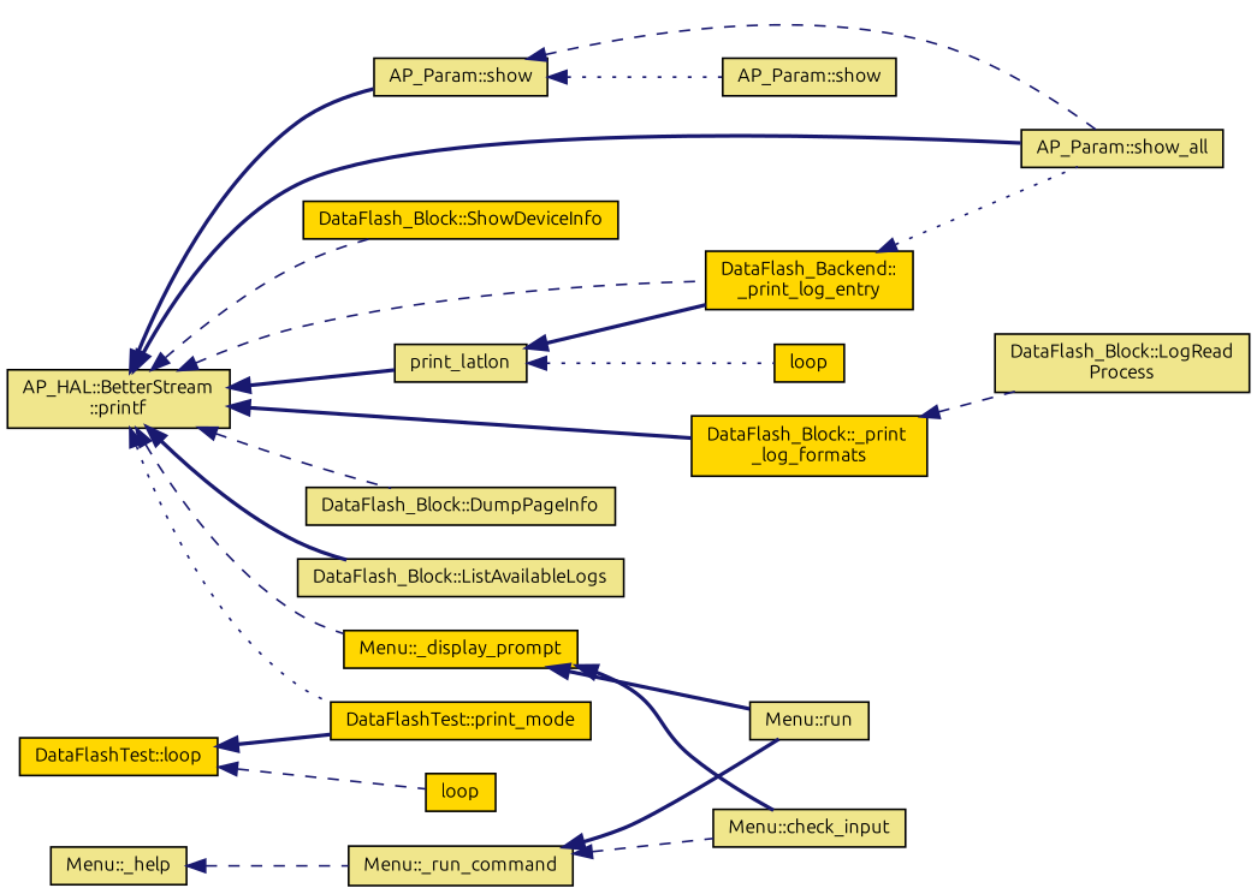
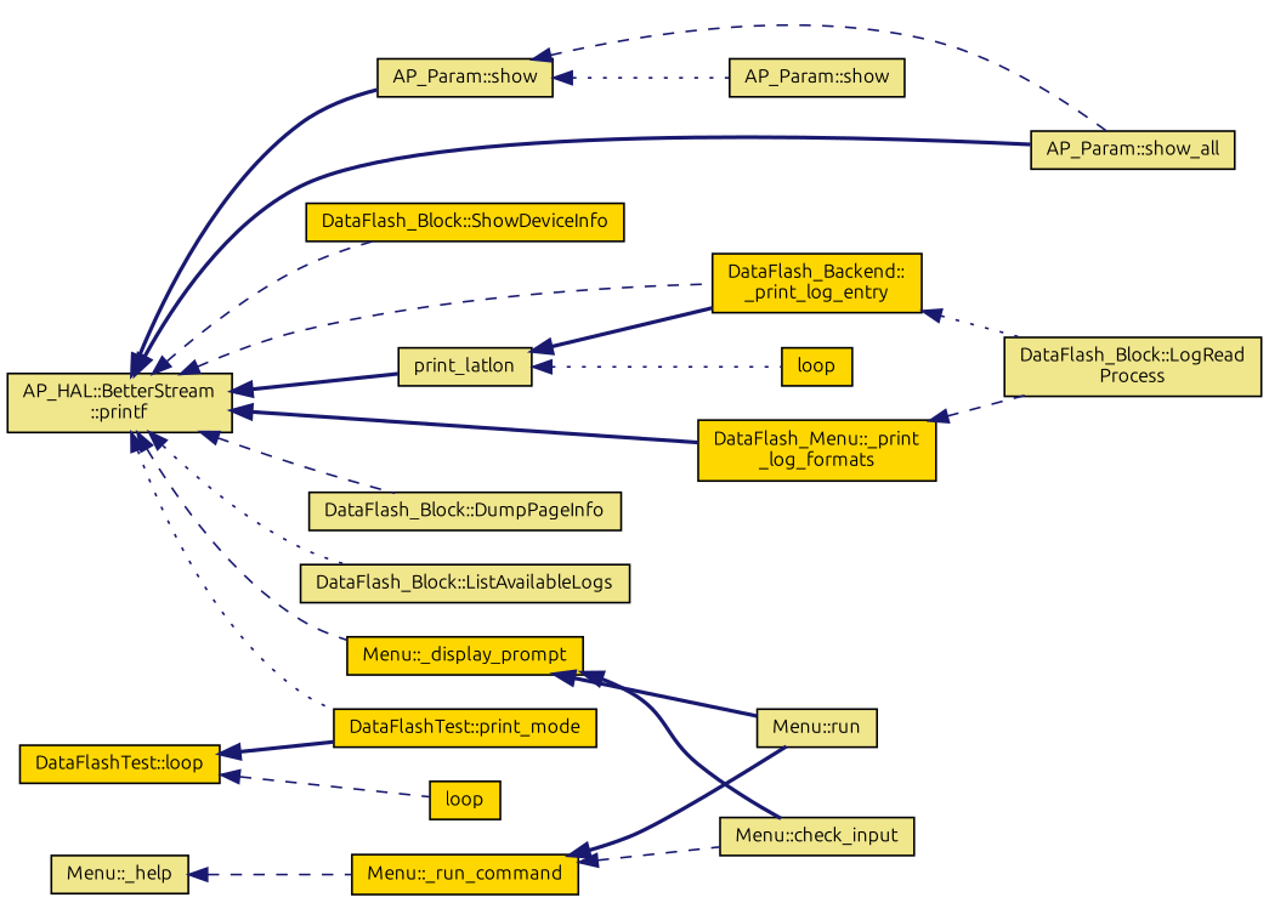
  digraph {
    fontname=Ubuntu
    rankdir=LR
    node [color=black fillcolor=khaki fontname=Ubuntu fontsize=10 shape=record style=filled]
    edge [color=midnightblue dir=back fontname=Ubuntu fontsize=10 labelfontname=Helvetica labelfontsize=10 style=bold]
    n1 [fontcolor=black height=0.2 label="AP_HAL::BetterStream\l::printf" width=0.4]
    n2 [fillcolor=gold height=0.2 label="Menu::_display_prompt" width=0.4]
    n3 [fillcolor=gold height=0.2 label="DataFlash_Backend::\l_print_log_entry" width=0.4]
-   n4 [fillcolor=gold height=0.2 label="DataFlash_Block::_print\l_log_formats" width=0.4]
+   n4 [fillcolor=gold height=0.2 label="DataFlash_Menu::_print\l_log_formats" width=0.4]
    n5 [height=0.2 label="DataFlash_Block::DumpPageInfo" width=0.4]
    n6 [height=0.2 label="DataFlash_Block::ListAvailableLogs" width=0.4]
    n7 [height=0.2 label=print_latlon width=0.4]
    n8 [fillcolor=gold height=0.2 label="DataFlashTest::print_mode" width=0.4]
    n9 [height=0.2 label="AP_Param::show" width=0.4]
    n10 [height=0.2 label="AP_Param::show_all" width=0.4]
    n11 [fillcolor=gold height=0.2 label="DataFlash_Block::ShowDeviceInfo" width=0.4]
    n12 [height=0.2 label="Menu::run" width=0.4]
    n13 [height=0.2 label="Menu::check_input" width=0.4]
    n14 [height=0.2 label="Menu::_help" width=0.4]
-   n15 [height=0.2 label="Menu::_run_command" width=0.4]
+   n15 [fillcolor=gold height=0.2 label="Menu::_run_command" width=0.4]
    n16 [height=0.2 label="DataFlash_Block::LogRead\lProcess" width=0.4]
    n17 [fillcolor=gold height=0.2 label=loop width=0.4]
    n18 [height=0.2 label="AP_Param::show" width=0.4]
    n19 [fillcolor=gold height=0.2 label="DataFlashTest::loop" width=0.4]
    n20 [fillcolor=gold height=0.2 label=loop width=0.4]
    n1 -> n2 [style=dashed]
    n1 -> n3 [style=dashed]
    n1 -> n4
    n1 -> n5 [style=dashed]
-   n1 -> n6
+   n1 -> n6 [style=dotted]
    n1 -> n7
    n1 -> n8 [style=dotted]
    n1 -> n9
    n1 -> n10
    n1 -> n11 [style=dashed]
    n2 -> n12
    n2 -> n13
-   n3 -> n10 [style=dotted]
+   n3 -> n16 [style=dotted]
    n4 -> n16 [style=dashed]
    n7 -> n3
    n7 -> n17 [style=dotted]
    n9 -> n10 [style=dashed]
    n9 -> n18 [style=dotted]
    n14 -> n15 [style=dashed]
    n15 -> n12
    n15 -> n13 [style=dashed]
    n19 -> n8
    n19 -> n20 [style=dashed]
  }
